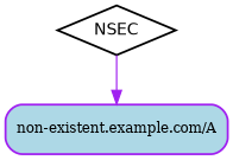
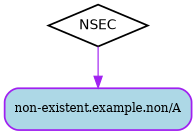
  digraph {
    rankdir=BT
    node [penwidth=1.5]
    n1 [label=<<FONT POINT-SIZE="12" FACE="Helvetica">NSEC</FONT>> shape=diamond]
-   n2 [fillcolor=lightblue fontsize=10 label="non-existent.example.com/A" shape=rectangle style="rounded,filled" color=purple]
+   n2 [fillcolor=lightblue fontsize=10 label="non-existent.example.non/A" shape=rectangle style="rounded,filled" color=purple]
    n2 -> n1 [color=purple dir=back]
  }
